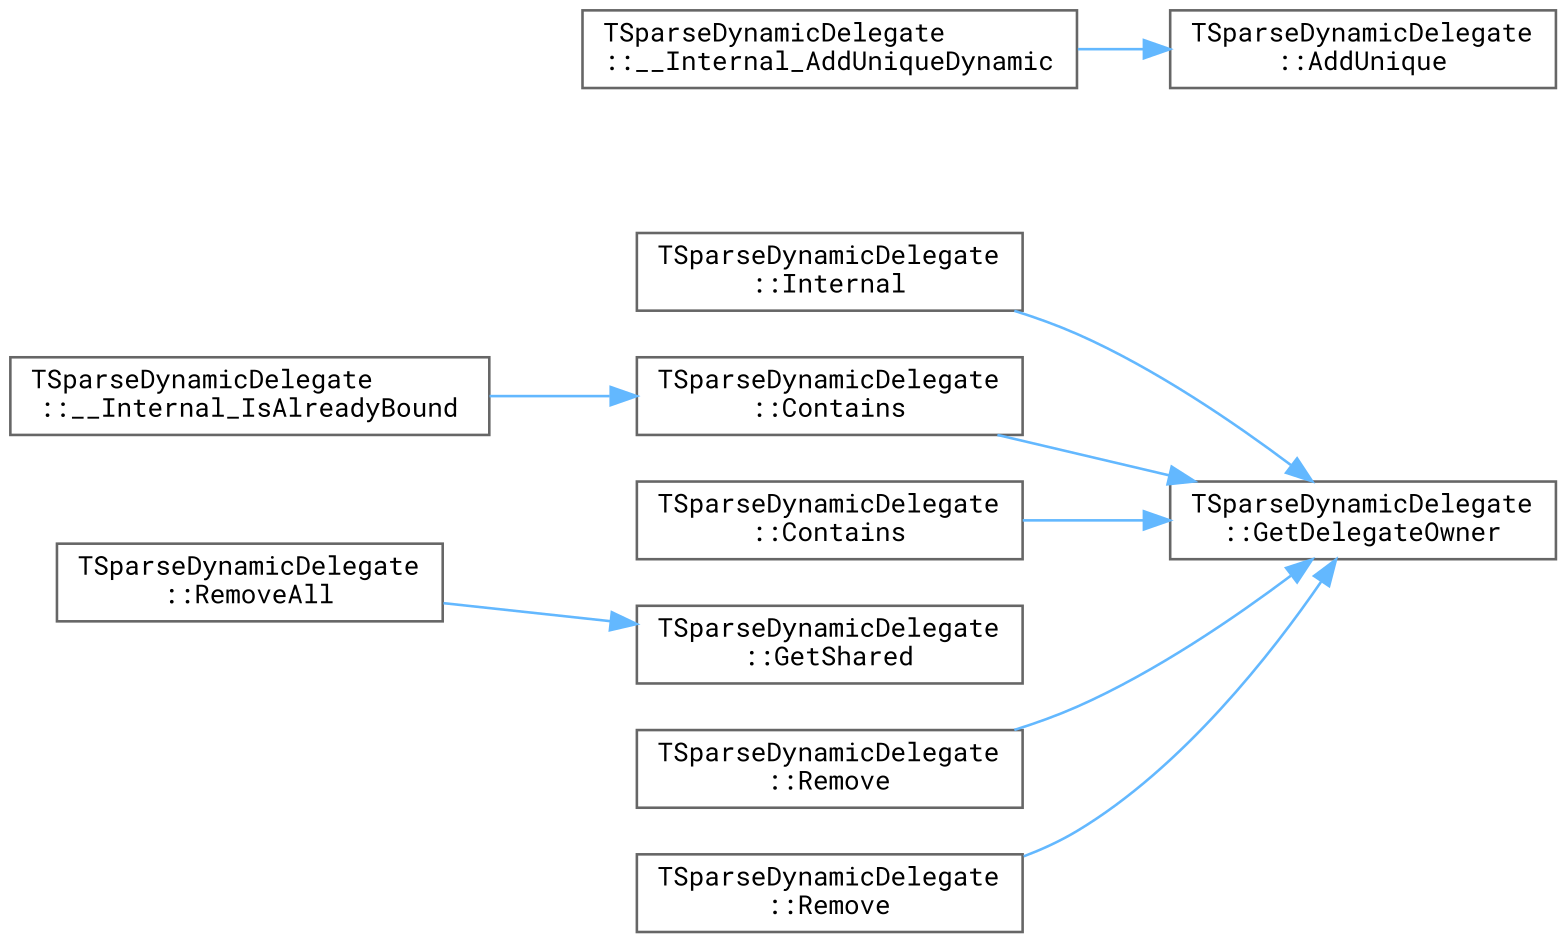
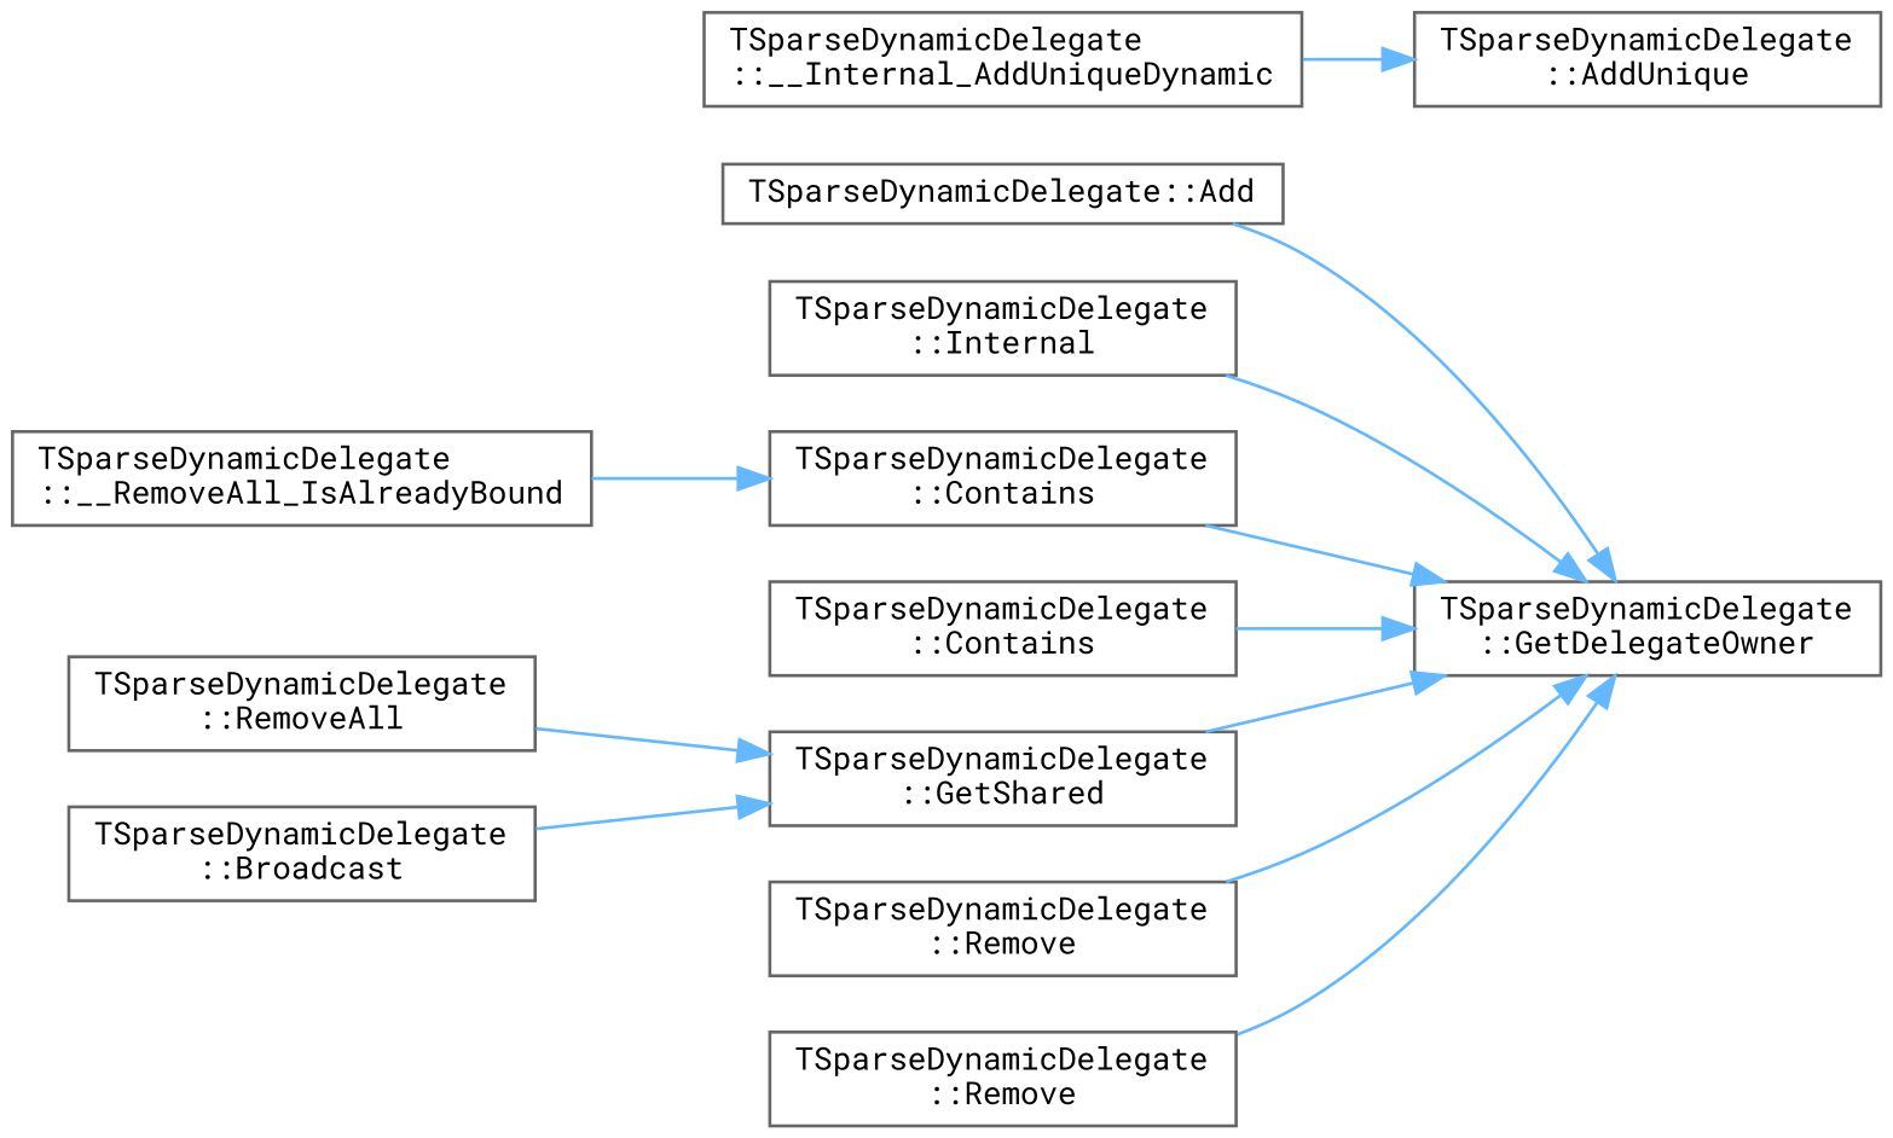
  digraph {
    fontname="Roboto Mono"
    rankdir=RL
    node [color=grey40 fillcolor=white fontname="Roboto Mono" fontsize=10 shape=box style=filled]
    edge [color=steelblue1 dir=back fontname="Roboto Mono" fontsize=10 labelfontname=Helvetica labelfontsize=10 style=solid]
    n1 [height=0.2 label="TSparseDynamicDelegate\l::GetDelegateOwner" width=0.4]
+   n2 [height=0.2 label="TSparseDynamicDelegate::Add" width=0.4]
    n3 [height=0.2 label="TSparseDynamicDelegate\l::Internal" width=0.4]
    n4 [height=0.2 label="TSparseDynamicDelegate\l::Contains" width=0.4]
    n5 [height=0.2 label="TSparseDynamicDelegate\l::Contains" width=0.4]
    n6 [height=0.2 label="TSparseDynamicDelegate\l::GetShared" width=0.4]
    n7 [height=0.2 label="TSparseDynamicDelegate\l::Remove" width=0.4]
    n8 [height=0.2 label="TSparseDynamicDelegate\l::Remove" width=0.4]
    n9 [height=0.2 label="TSparseDynamicDelegate\l::AddUnique" width=0.4]
    n10 [height=0.2 label="TSparseDynamicDelegate\l::__Internal_AddUniqueDynamic" width=0.4]
-   n11 [height=0.2 label="TSparseDynamicDelegate\l::__Internal_IsAlreadyBound" width=0.4]
+   n11 [height=0.2 label="TSparseDynamicDelegate\l::__RemoveAll_IsAlreadyBound" width=0.4]
    n12 [height=0.2 label="TSparseDynamicDelegate\l::RemoveAll" width=0.4]
+   n13 [height=0.2 label="TSparseDynamicDelegate\l::Broadcast" width=0.4]
+   n1 -> n2
    n1 -> n3
    n1 -> n4
    n1 -> n5
+   n1 -> n6
    n1 -> n7
    n1 -> n8
    n4 -> n11
    n6 -> n12
+   n6 -> n13
    n9 -> n10
  }
